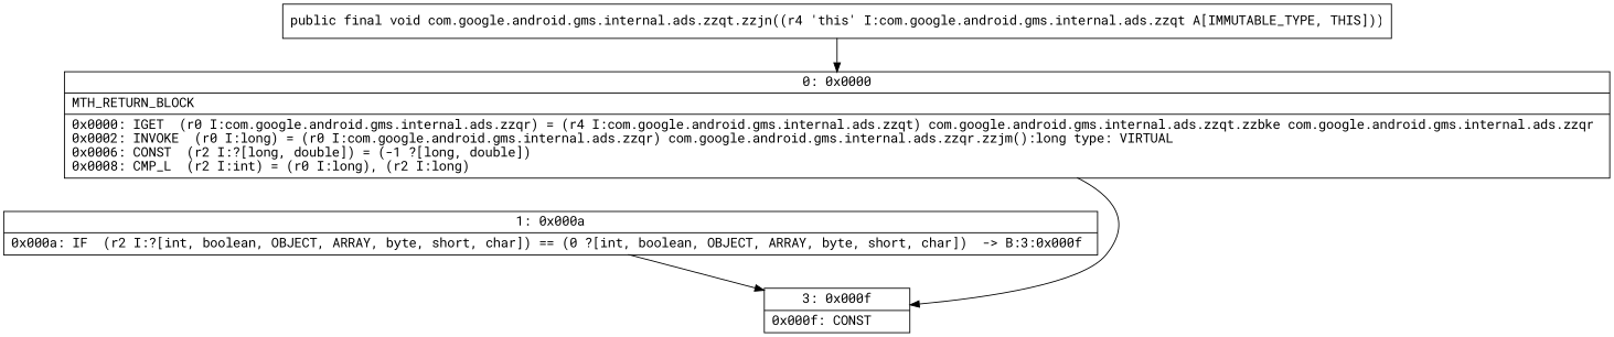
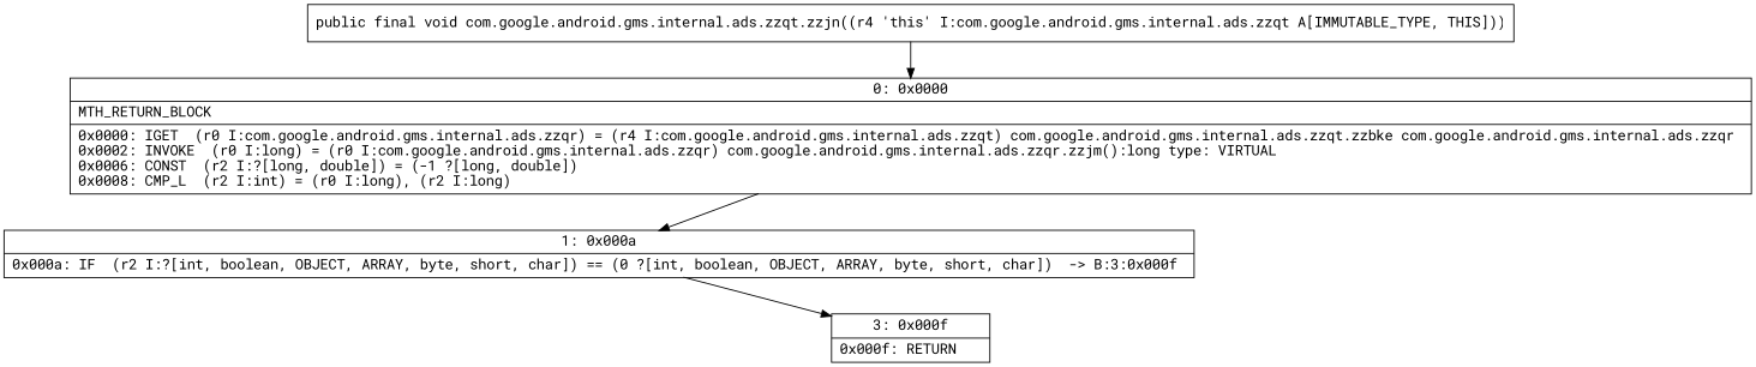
  digraph {
    fontname="Roboto Mono"
    node [fontname="Roboto Mono" shape=record]
    edge [fontname="Roboto Mono"]
    n1 [label="{0\:\ 0x0000|MTH_RETURN_BLOCK\l|0x0000: IGET  (r0 I:com.google.android.gms.internal.ads.zzqr) = (r4 I:com.google.android.gms.internal.ads.zzqt) com.google.android.gms.internal.ads.zzqt.zzbke com.google.android.gms.internal.ads.zzqr \l0x0002: INVOKE  (r0 I:long) = (r0 I:com.google.android.gms.internal.ads.zzqr) com.google.android.gms.internal.ads.zzqr.zzjm():long type: VIRTUAL \l0x0006: CONST  (r2 I:?[long, double]) = (\-1 ?[long, double]) \l0x0008: CMP_L  (r2 I:int) = (r0 I:long), (r2 I:long) \l}"]
    n2 [label="{1\:\ 0x000a|0x000a: IF  (r2 I:?[int, boolean, OBJECT, ARRAY, byte, short, char]) == (0 ?[int, boolean, OBJECT, ARRAY, byte, short, char])  \-\> B:3:0x000f \l}"]
-   n3 [label="{3\:\ 0x000f|0x000f: CONST   \l}"]
+   n3 [label="{3\:\ 0x000f|0x000f: RETURN   \l}"]
    n4 [label="{public final void com.google.android.gms.internal.ads.zzqt.zzjn((r4 'this' I:com.google.android.gms.internal.ads.zzqt A[IMMUTABLE_TYPE, THIS])) }"]
-   n1 -> n3
+   n1 -> n2
    n2 -> n3
    n4 -> n1
  }
